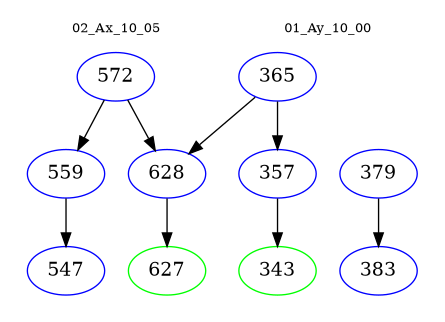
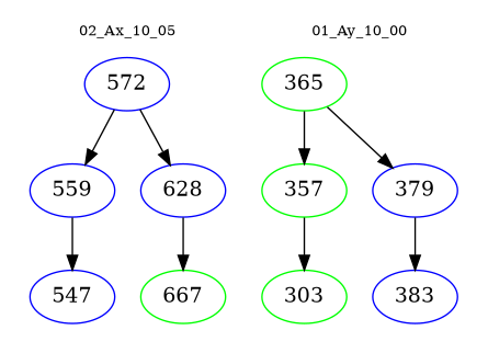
  digraph {
    node [color=blue]
    edge [color=black]
    n1 [label=572]
    n2 [label=559]
    n3 [label=628]
    n4 [label=547]
-   n5 [color=green label=627]
-   n6 [label=365]
-   n7 [label=357]
+   n5 [color=green label=667]
+   n6 [color=green label=365]
+   n7 [color=green label=357]
    n8 [label=379]
-   n9 [color=green label=343]
+   n9 [color=green label=303]
    n10 [label=383]
    subgraph cluster_1 {
      color=white
      fontsize=10
      label="02_Ax_10_05"
      n1
      n2
      n3
      n4
      n5
    }
    subgraph cluster_2 {
      color=white
      fontsize=10
      label="01_Ay_10_00"
      n6
      n7
      n8
      n9
      n10
    }
    n1 -> n2
    n1 -> n3
    n2 -> n4
    n3 -> n5
    n6 -> n7
-   n6 -> n3
+   n6 -> n8
    n7 -> n9
    n8 -> n10
  }
